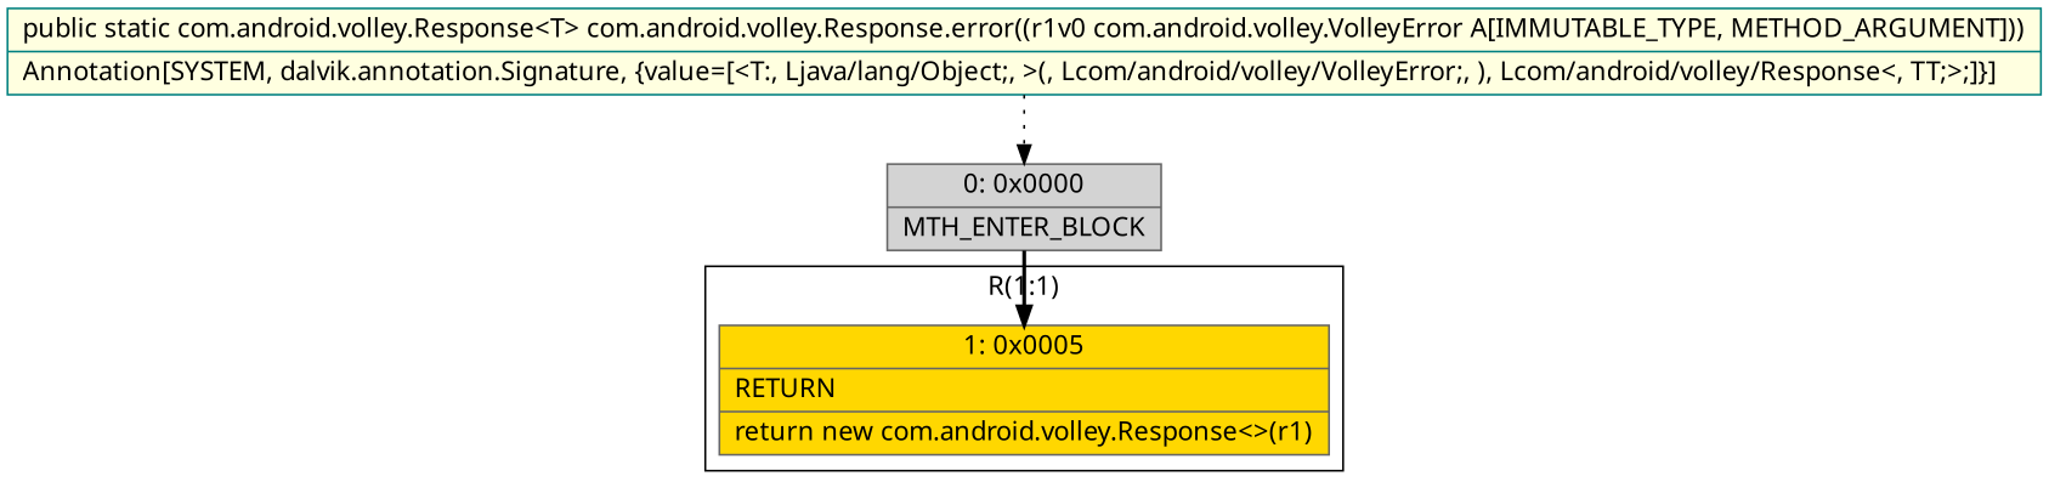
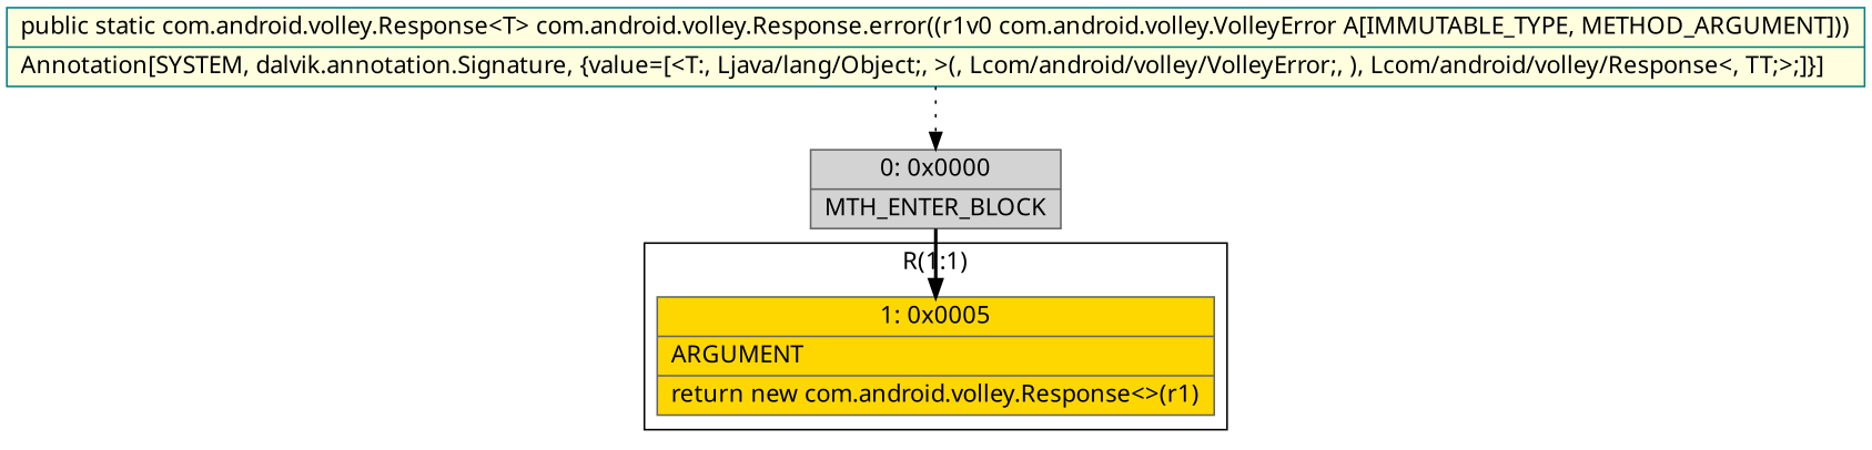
  digraph {
    fontname="Noto Sans"
    node [color=gray40 shape=record style=filled fontname="Noto Sans"]
    edge [fontname="Noto Sans"]
-   n1 [label="{1\:\ 0x0005|RETURN\l|return new com.android.volley.Response\<\>(r1)\l}" fillcolor=gold]
+   n1 [label="{1\:\ 0x0005|ARGUMENT\l|return new com.android.volley.Response\<\>(r1)\l}" fillcolor=gold]
    n2 [label="{0\:\ 0x0000|MTH_ENTER_BLOCK\l}" fillcolor=lightgrey]
    n3 [label="{public static com.android.volley.Response\<T\> com.android.volley.Response.error((r1v0 com.android.volley.VolleyError A[IMMUTABLE_TYPE, METHOD_ARGUMENT]))  | Annotation[SYSTEM, dalvik.annotation.Signature, \{value=[\<T:, Ljava\/lang\/Object;, \>(, Lcom\/android\/volley\/VolleyError;, ), Lcom\/android\/volley\/Response\<, TT;\>;]\}]\l}" fillcolor=lightyellow color=teal]
    subgraph cluster_1 {
      label="R(1:1)"
      n1
    }
    n2 -> n1 [style=bold]
    n3 -> n2 [style=dotted]
  }
